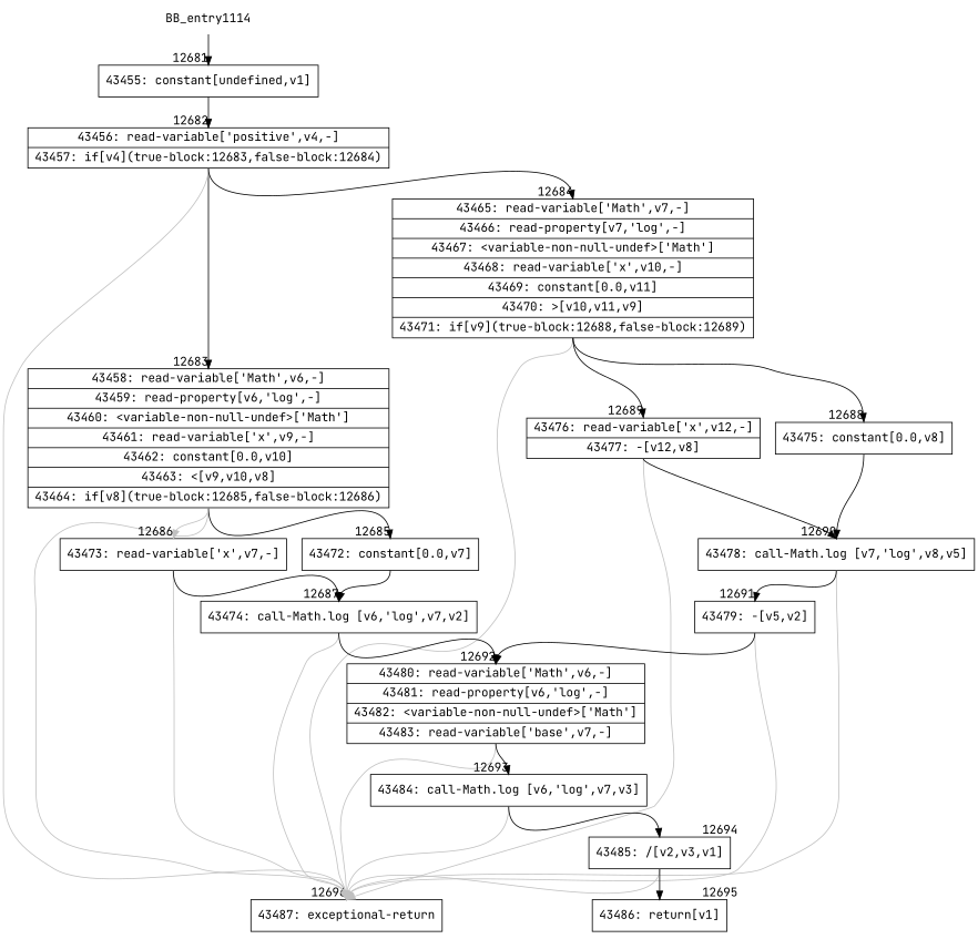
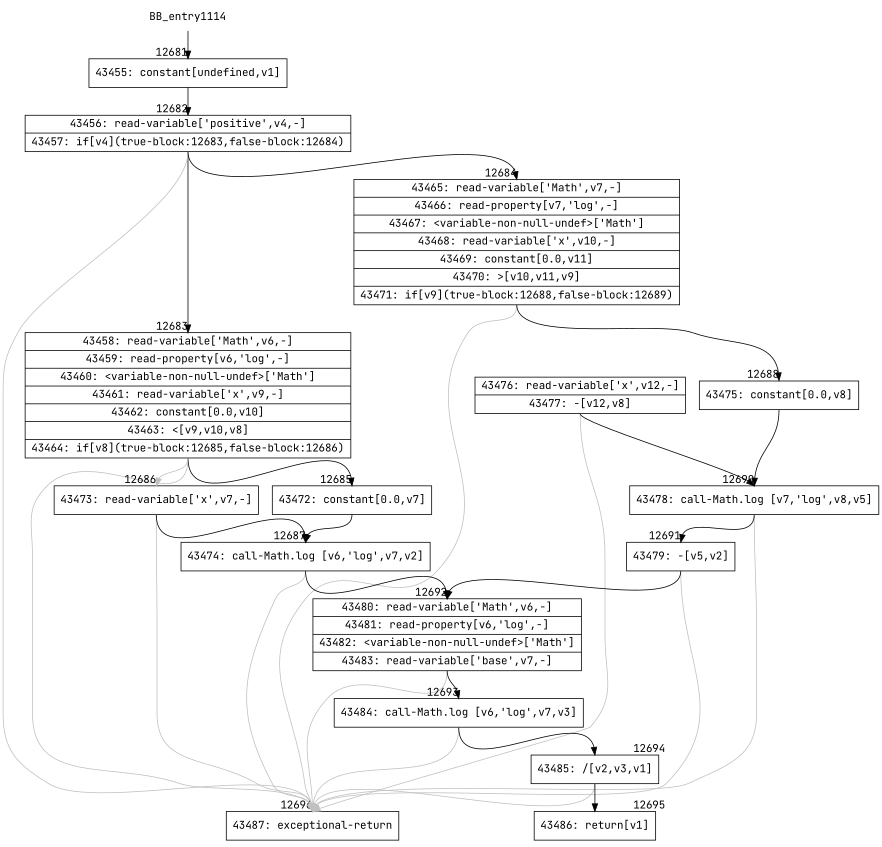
  digraph {
    fontname="JetBrains Mono"
    rankdir=TD
    node [fontname="JetBrains Mono" shape=record]
    edge [fontname="JetBrains Mono" headport=n tailport=s]
    n1 [label=BB_entry1114 shape=none]
    n2 [label="{43455: constant[undefined,v1]}"]
    n3 [label="{43456: read-variable['positive',v4,-]|43457: if[v4](true-block:12683,false-block:12684)}"]
    n4 [label="{43458: read-variable['Math',v6,-]|43459: read-property[v6,'log',-]|43460: \<variable-non-null-undef\>['Math']|43461: read-variable['x',v9,-]|43462: constant[0.0,v10]|43463: \<[v9,v10,v8]|43464: if[v8](true-block:12685,false-block:12686)}"]
    n5 [label="{43465: read-variable['Math',v7,-]|43466: read-property[v7,'log',-]|43467: \<variable-non-null-undef\>['Math']|43468: read-variable['x',v10,-]|43469: constant[0.0,v11]|43470: \>[v10,v11,v9]|43471: if[v9](true-block:12688,false-block:12689)}"]
    n6 [label="{43487: exceptional-return}"]
    n7 [label="{43472: constant[0.0,v7]}"]
    n8 [label="{43473: read-variable['x',v7,-]}"]
    n9 [label="{43475: constant[0.0,v8]}"]
    n10 [label="{43476: read-variable['x',v12,-]|43477: -[v12,v8]}"]
    n11 [label="{43474: call-Math.log [v6,'log',v7,v2]}"]
    n12 [label="{43478: call-Math.log [v7,'log',v8,v5]}"]
    n13 [label="{43480: read-variable['Math',v6,-]|43481: read-property[v6,'log',-]|43482: \<variable-non-null-undef\>['Math']|43483: read-variable['base',v7,-]}"]
    n14 [label="{43479: -[v5,v2]}"]
    n15 [label="{43484: call-Math.log [v6,'log',v7,v3]}"]
    n16 [label="{43485: /[v2,v3,v1]}"]
    n17 [label="{43486: return[v1]}"]
    n1 -> n2 [headlabel="    12681"]
    n2 -> n3 [headlabel="      12682"]
    n3 -> n4 [headlabel="      12683"]
    n3 -> n5 [headlabel="      12684"]
    n3 -> n6 [color=gray headlabel="      12696"]
    n4 -> n6 [color=gray]
    n4 -> n7 [headlabel="      12685"]
    n4 -> n8 [color=gray headlabel="      12686"]
    n5 -> n6 [color=gray]
    n5 -> n9 [headlabel="      12688"]
-   n5 -> n10 [headlabel="      12689"]
    n7 -> n11 [headlabel="      12687"]
    n8 -> n6 [color=gray]
    n8 -> n11
    n9 -> n12 [headlabel="      12690"]
    n10 -> n6 [color=gray]
    n10 -> n12
    n11 -> n6 [color=gray]
    n11 -> n13 [headlabel="      12692"]
    n12 -> n6 [color=gray]
    n12 -> n14 [headlabel="      12691"]
    n13 -> n6 [color=gray]
    n13 -> n15 [headlabel="      12693"]
    n14 -> n6 [color=gray]
    n14 -> n13
    n15 -> n6 [color=gray]
    n15 -> n16 [headlabel="      12694"]
    n16 -> n6 [color=gray]
    n16 -> n17 [headlabel="      12695"]
  }
